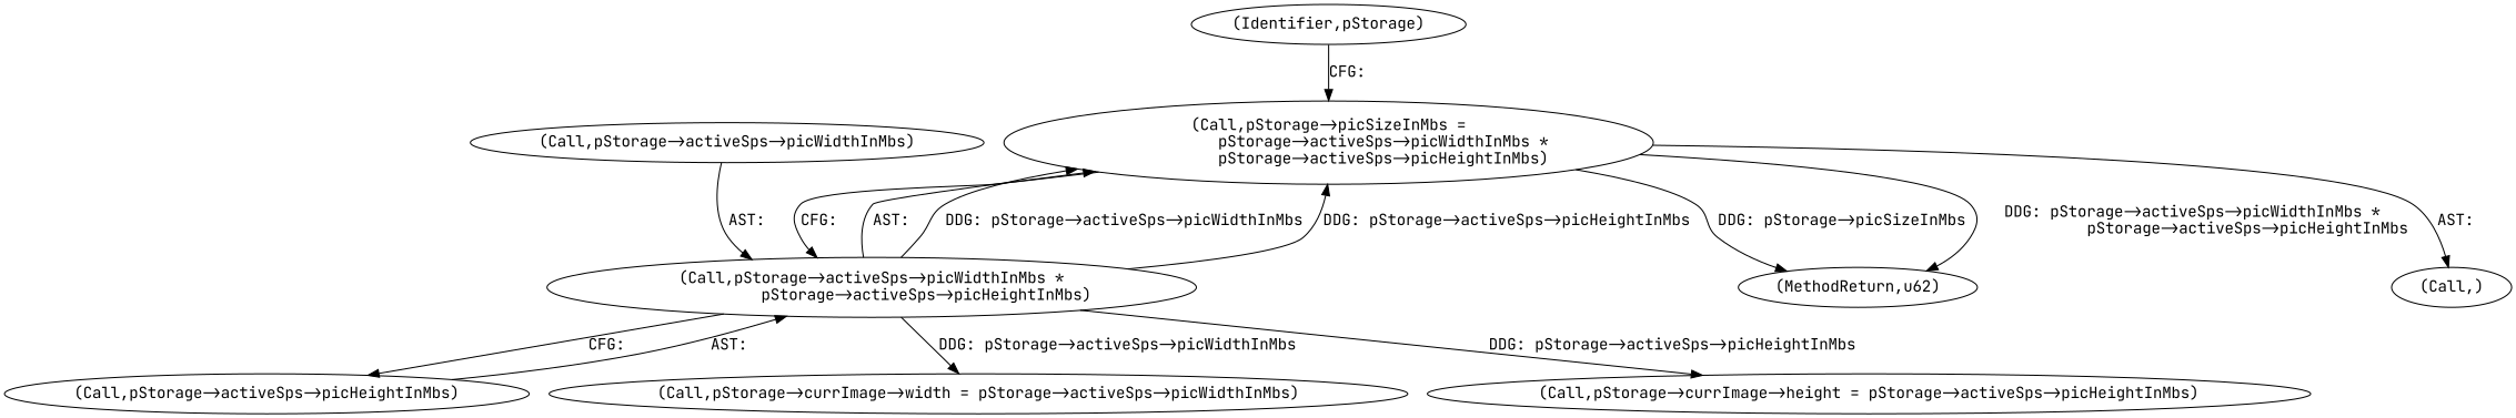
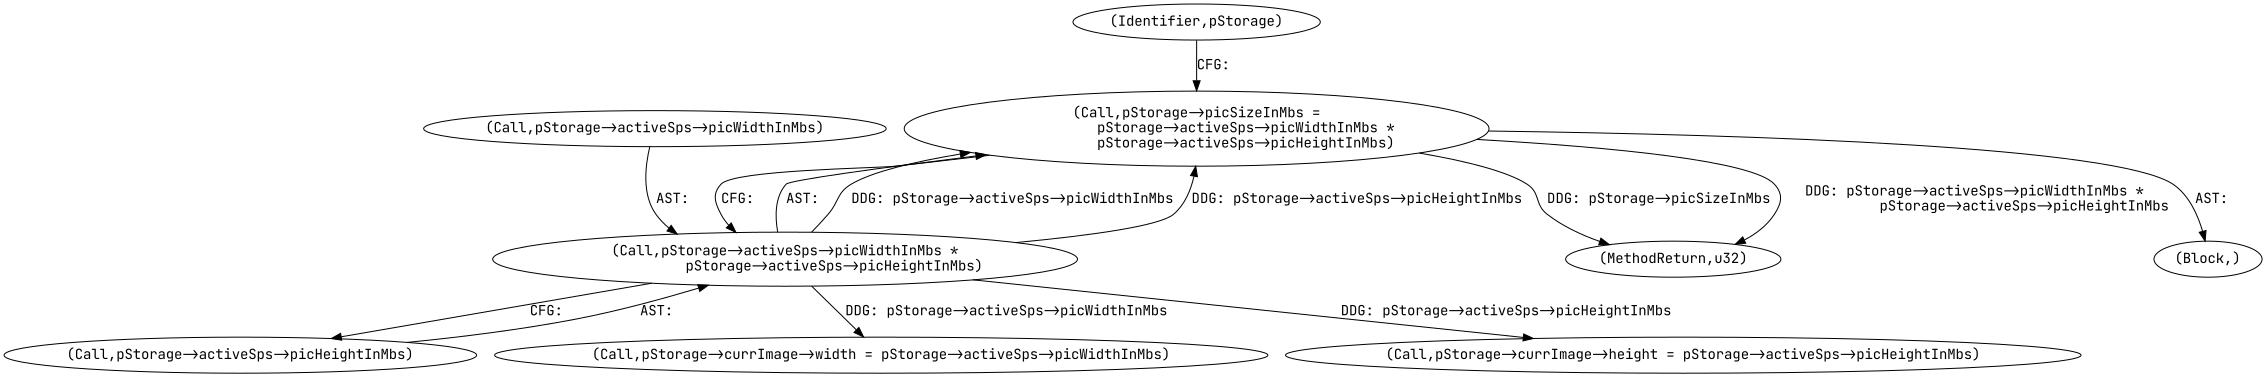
  digraph {
    fontname="JetBrains Mono"
    node [fontname="JetBrains Mono"]
    edge [fontname="JetBrains Mono"]
    n1 [label="(Call,pStorage->picSizeInMbs =\n            pStorage->activeSps->picWidthInMbs *\n            pStorage->activeSps->picHeightInMbs)"]
    n2 [label="(Call,pStorage->activeSps->picWidthInMbs *\n            pStorage->activeSps->picHeightInMbs)"]
-   n3 [label="(MethodReturn,u62)"]
-   n4 [label="(Call,)"]
+   n3 [label="(MethodReturn,u32)"]
+   n4 [label="(Block,)"]
    n5 [label="(Call,pStorage->activeSps->picHeightInMbs)"]
    n6 [label="(Call,pStorage->currImage->width = pStorage->activeSps->picWidthInMbs)"]
    n7 [label="(Call,pStorage->currImage->height = pStorage->activeSps->picHeightInMbs)"]
    n8 [label="(Identifier,pStorage)"]
    n9 [label="(Call,pStorage->activeSps->picWidthInMbs)"]
    n1 -> n2 [label="CFG: "]
    n1 -> n3 [label="DDG: pStorage->activeSps->picWidthInMbs *\n            pStorage->activeSps->picHeightInMbs"]
    n1 -> n3 [label="DDG: pStorage->picSizeInMbs"]
    n1 -> n4 [label="AST: "]
    n2 -> n1 [label="AST: "]
    n2 -> n1 [label="DDG: pStorage->activeSps->picWidthInMbs"]
    n2 -> n1 [label="DDG: pStorage->activeSps->picHeightInMbs"]
    n2 -> n5 [label="CFG: "]
    n2 -> n6 [label="DDG: pStorage->activeSps->picWidthInMbs"]
    n2 -> n7 [label="DDG: pStorage->activeSps->picHeightInMbs"]
    n5 -> n2 [label="AST: "]
    n8 -> n1 [label="CFG: "]
    n9 -> n2 [label="AST: "]
  }
